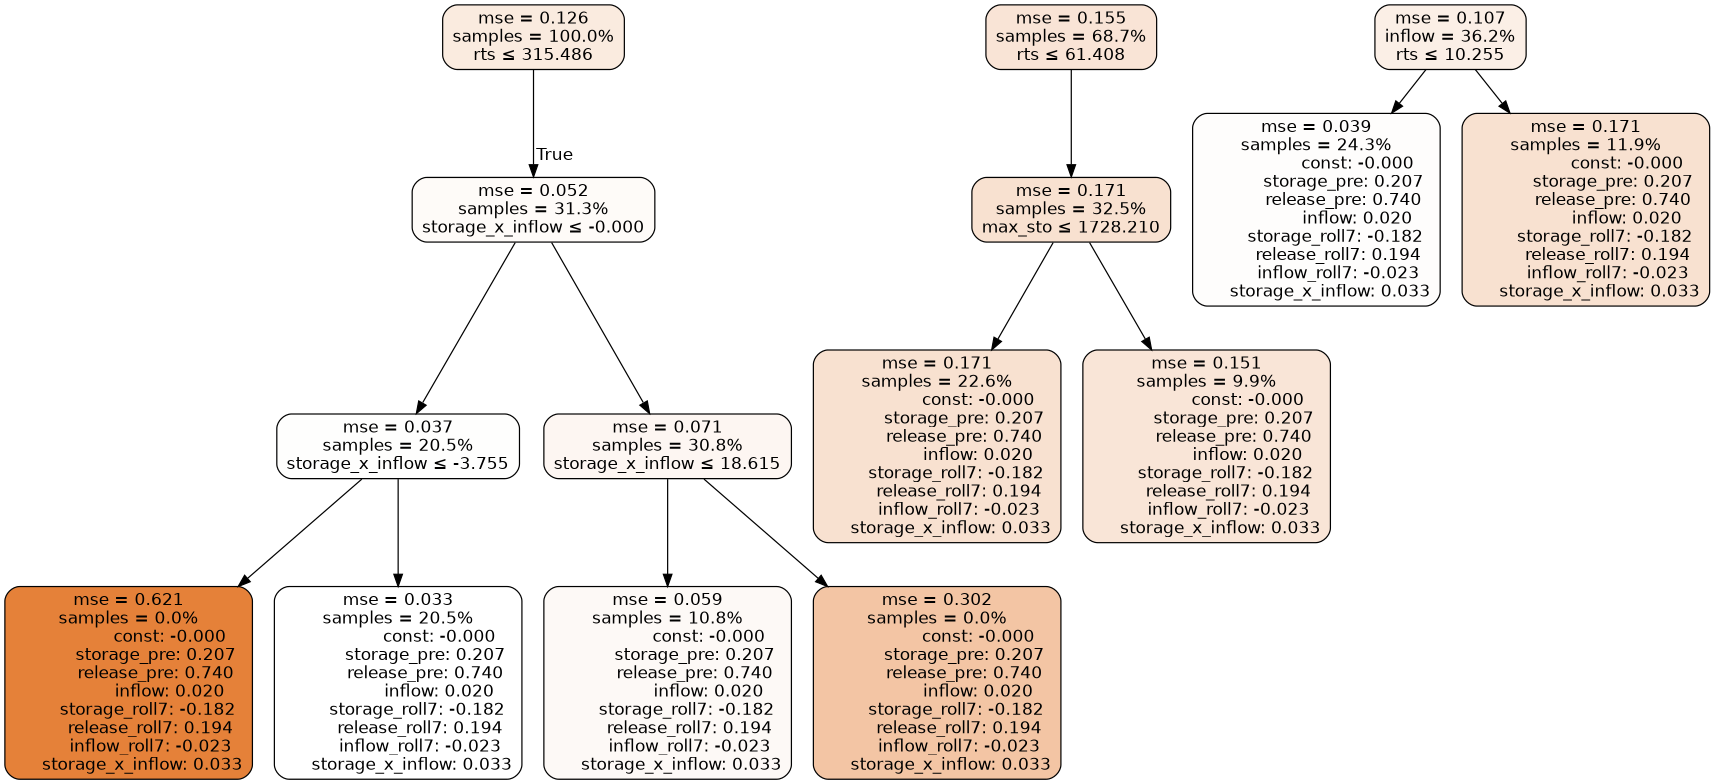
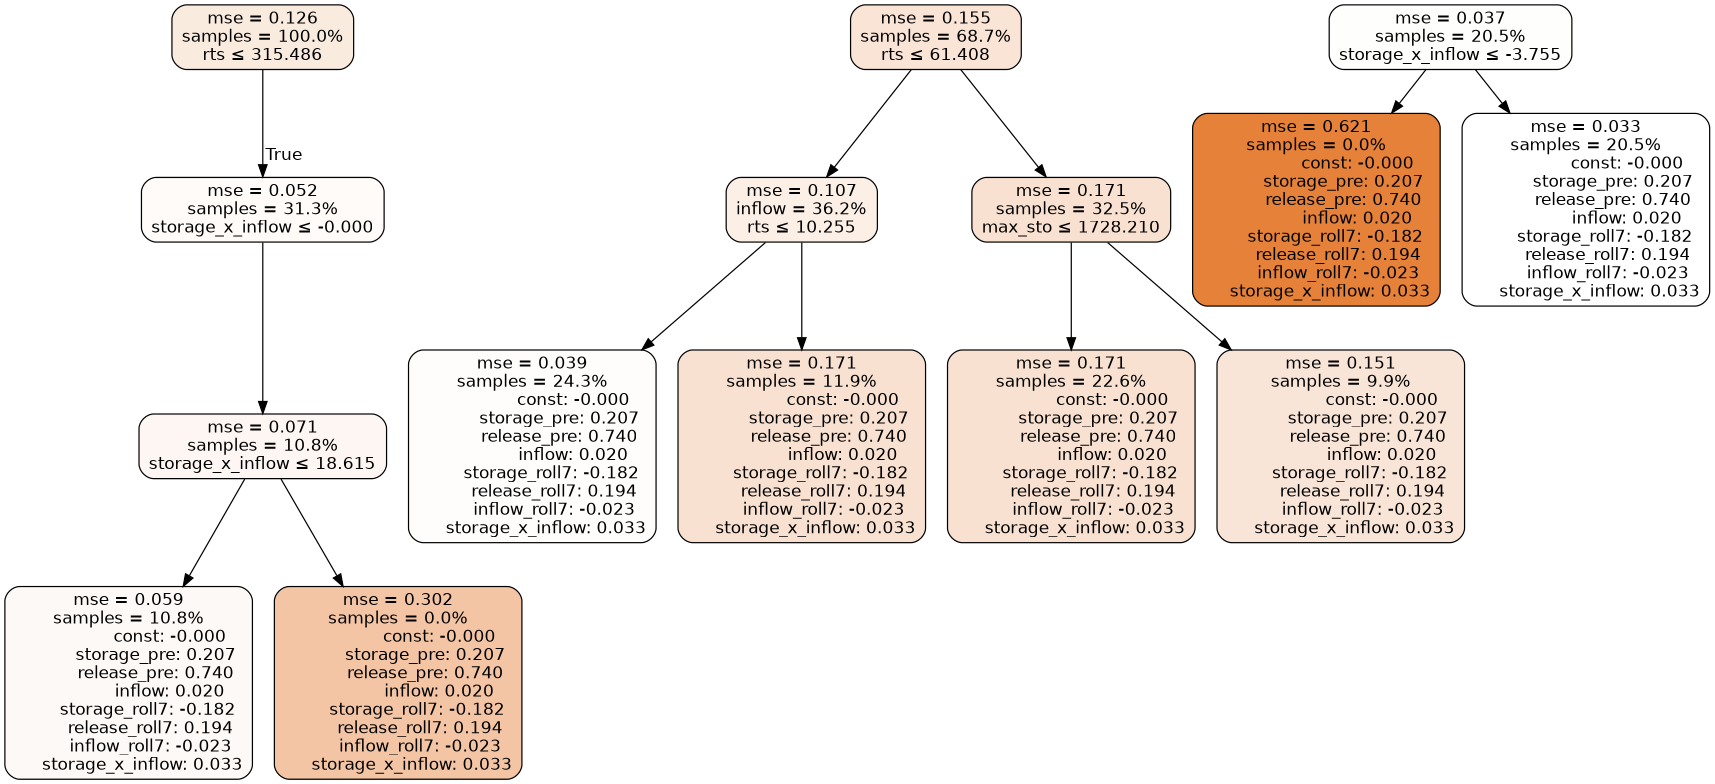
  digraph {
    node [color=black fillcolor="#f8e1d0" fontname=helvetica shape=rectangle style="filled, rounded"]
    edge [fontname=helvetica]
    n1 [fillcolor="#faebdf" label="mse = 0.126\nsamples = 100.0%\nrts &le; 315.486"]
    n2 [fillcolor="#fefbf8" label="mse = 0.052\nsamples = 31.3%\nstorage_x_inflow &le; -0.000"]
    n3 [fillcolor="#f9e4d6" label="mse = 0.155\nsamples = 68.7%\nrts &le; 61.408"]
    n4 [fillcolor="#fbefe6" label="mse = 0.107\ninflow = 36.2%\nrts &le; 10.255"]
    n5 [label="mse = 0.171\nsamples = 32.5%\nmax_sto &le; 1728.210"]
    n6 [fillcolor="#fefefd" label="mse = 0.037\nsamples = 20.5%\nstorage_x_inflow &le; -3.755"]
-   n7 [fillcolor="#fdf6f2" label="mse = 0.071\nsamples = 30.8%\nstorage_x_inflow &le; 18.615"]
+   n7 [fillcolor="#fdf6f2" label="mse = 0.071\nsamples = 10.8%\nstorage_x_inflow &le; 18.615"]
    n8 [fillcolor="#fefdfc" label="mse = 0.039\nsamples = 24.3%\n               const: -0.000\n          storage_pre: 0.207\n          release_pre: 0.740\n               inflow: 0.020\n       storage_roll7: -0.182\n        release_roll7: 0.194\n        inflow_roll7: -0.023\n     storage_x_inflow: 0.033"]
    n9 [label="mse = 0.171\nsamples = 11.9%\n               const: -0.000\n          storage_pre: 0.207\n          release_pre: 0.740\n               inflow: 0.020\n       storage_roll7: -0.182\n        release_roll7: 0.194\n        inflow_roll7: -0.023\n     storage_x_inflow: 0.033"]
    n10 [label="mse = 0.171\nsamples = 22.6%\n               const: -0.000\n          storage_pre: 0.207\n          release_pre: 0.740\n               inflow: 0.020\n       storage_roll7: -0.182\n        release_roll7: 0.194\n        inflow_roll7: -0.023\n     storage_x_inflow: 0.033"]
    n11 [fillcolor="#f9e5d7" label="mse = 0.151\nsamples = 9.9%\n               const: -0.000\n          storage_pre: 0.207\n          release_pre: 0.740\n               inflow: 0.020\n       storage_roll7: -0.182\n        release_roll7: 0.194\n        inflow_roll7: -0.023\n     storage_x_inflow: 0.033"]
    n12 [fillcolor="#e58139" label="mse = 0.621\nsamples = 0.0%\n               const: -0.000\n          storage_pre: 0.207\n          release_pre: 0.740\n               inflow: 0.020\n       storage_roll7: -0.182\n        release_roll7: 0.194\n        inflow_roll7: -0.023\n     storage_x_inflow: 0.033"]
    n13 [fillcolor="#ffffff" label="mse = 0.033\nsamples = 20.5%\n               const: -0.000\n          storage_pre: 0.207\n          release_pre: 0.740\n               inflow: 0.020\n       storage_roll7: -0.182\n        release_roll7: 0.194\n        inflow_roll7: -0.023\n     storage_x_inflow: 0.033"]
    n14 [fillcolor="#fdf9f6" label="mse = 0.059\nsamples = 10.8%\n               const: -0.000\n          storage_pre: 0.207\n          release_pre: 0.740\n               inflow: 0.020\n       storage_roll7: -0.182\n        release_roll7: 0.194\n        inflow_roll7: -0.023\n     storage_x_inflow: 0.033"]
    n15 [fillcolor="#f3c5a4" label="mse = 0.302\nsamples = 0.0%\n               const: -0.000\n          storage_pre: 0.207\n          release_pre: 0.740\n               inflow: 0.020\n       storage_roll7: -0.182\n        release_roll7: 0.194\n        inflow_roll7: -0.023\n     storage_x_inflow: 0.033"]
    n1 -> n2 [headlabel=True labelangle=-45 labeldistance=2.5]
-   n2 -> n6
    n2 -> n7
+   n3 -> n4
    n3 -> n5
    n4 -> n8
    n4 -> n9
    n5 -> n10
    n5 -> n11
    n6 -> n12
    n6 -> n13
    n7 -> n14
    n7 -> n15
  }
